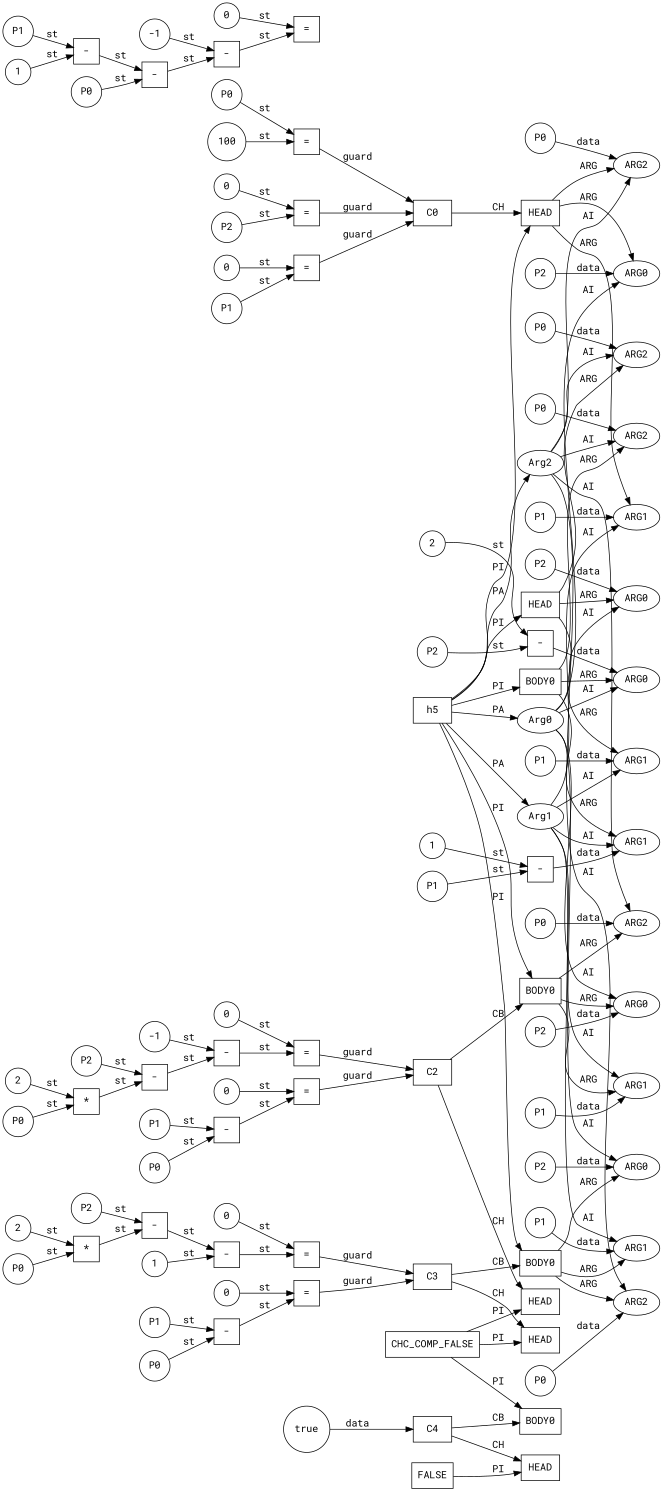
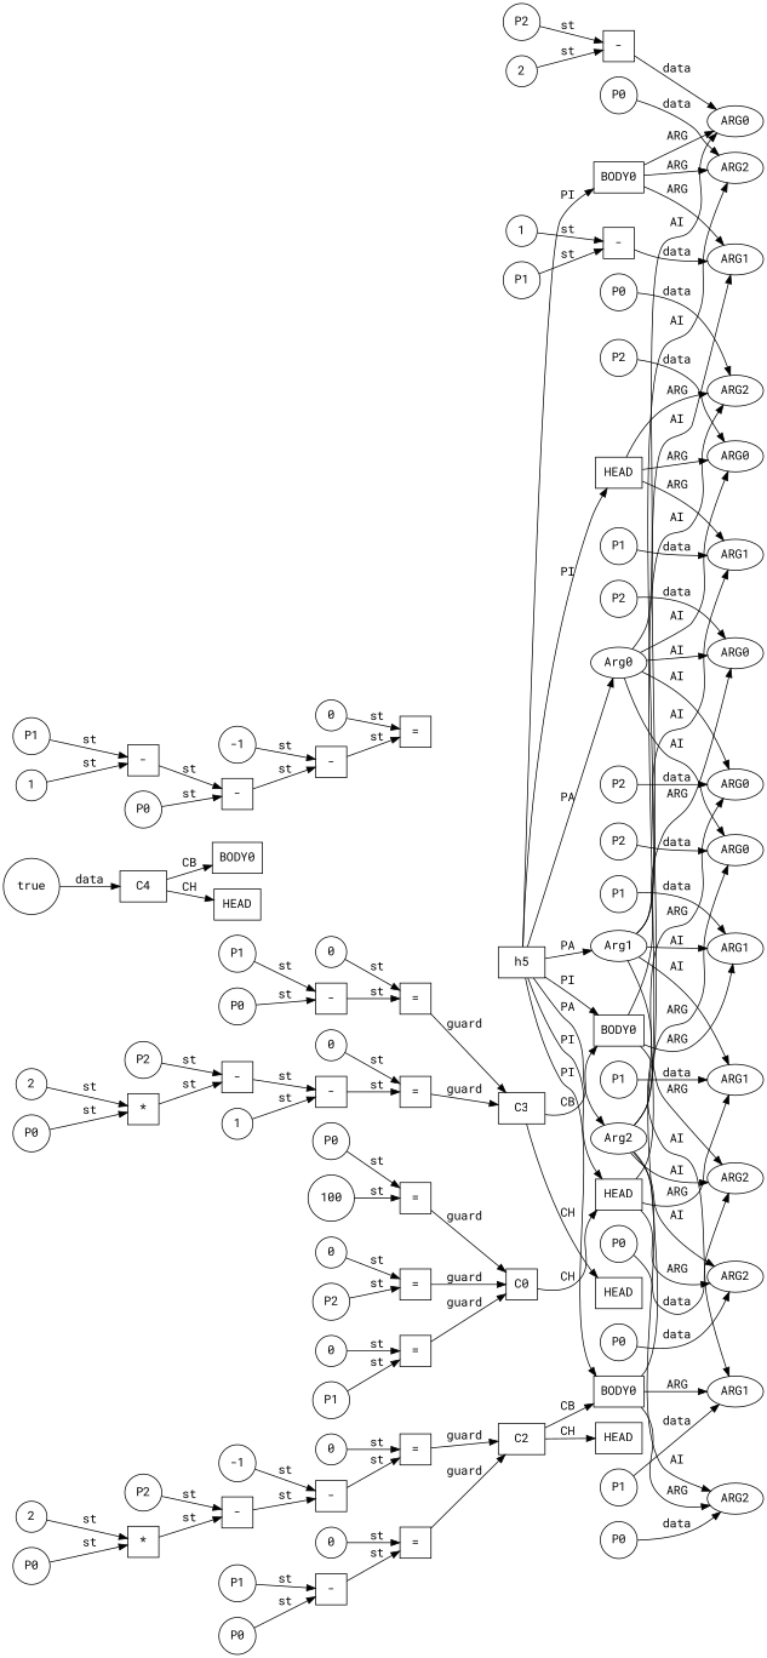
  digraph {
    fontname="Roboto Mono"
    rankdir=LR
    node [fontname="Roboto Mono" shape=circle]
    edge [fontname="Roboto Mono"]
    n1 [GNNNodeID=0 label=h5 nodeName=predicate_0 shape=box]
    n2 [GNNNodeID=1 label=Arg0 nodeName=predicateArgument_0 shape=ellipse]
    n3 [GNNNodeID=2 label=Arg1 nodeName=predicateArgument_1 shape=ellipse]
    n4 [GNNNodeID=3 label=Arg2 nodeName=predicateArgument_2 shape=ellipse]
    n5 [GNNNodeID=16 label=HEAD nodeName=clauseHead_0 shape=box]
    n6 [GNNNodeID=33 label=HEAD nodeName=clauseHead_1 shape=box]
    n7 [GNNNodeID=40 label=BODY0 nodeName=clauseBody_0 shape=box]
    n8 [GNNNodeID=67 label=BODY0 nodeName=clauseBody_1 shape=box]
    n9 [GNNNodeID=90 label=BODY0 nodeName=clauseBody_2 shape=box]
    n10 [GNNNodeID=17 label=ARG0 nodeName=clauseArgument_0 shape=ellipse]
    n11 [GNNNodeID=34 label=ARG0 nodeName=clauseArgument_3 shape=ellipse]
    n12 [GNNNodeID=41 label=ARG0 nodeName=clauseArgument_6 shape=ellipse]
    n13 [GNNNodeID=68 label=ARG0 nodeName=clauseArgument_9 shape=ellipse]
    n14 [GNNNodeID=91 label=ARG0 nodeName=clauseArgument_12 shape=ellipse]
    n15 [GNNNodeID=19 label=ARG1 nodeName=clauseArgument_1 shape=ellipse]
    n16 [GNNNodeID=36 label=ARG1 nodeName=clauseArgument_4 shape=ellipse]
    n17 [GNNNodeID=45 label=ARG1 nodeName=clauseArgument_7 shape=ellipse]
    n18 [GNNNodeID=70 label=ARG1 nodeName=clauseArgument_10 shape=ellipse]
    n19 [GNNNodeID=93 label=ARG1 nodeName=clauseArgument_13 shape=ellipse]
    n20 [GNNNodeID=21 label=ARG2 nodeName=clauseArgument_2 shape=ellipse]
    n21 [GNNNodeID=38 label=ARG2 nodeName=clauseArgument_5 shape=ellipse]
    n22 [GNNNodeID=49 label=ARG2 nodeName=clauseArgument_8 shape=ellipse]
    n23 [GNNNodeID=72 label=ARG2 nodeName=clauseArgument_11 shape=ellipse]
    n24 [GNNNodeID=95 label=ARG2 nodeName=clauseArgument_14 shape=ellipse]
-   n25 [GNNNodeID=4 label=CHC_COMP_FALSE nodeName=predicate_1 shape=box]
    n26 [GNNNodeID=66 label=HEAD nodeName=clauseHead_2 shape=box]
    n27 [GNNNodeID=89 label=HEAD nodeName=clauseHead_3 shape=box]
    n28 [GNNNodeID=100 label=BODY0 nodeName=clauseBody_3 shape=box]
-   n29 [GNNNodeID=5 label=FALSE nodeName=predicate_2 shape=box]
    n30 [GNNNodeID=99 label=HEAD nodeName=clauseHead_4 shape=box]
-   n31 [GNNNodeID=6 label=C0 nodeName=clause_0 shape=box]
+   n31 [GNNNodeID=6 label=C0 nodeName=clause_0 shape=square]
    n32 [GNNNodeID=7 label="=" nodeName="=_7" shape=square]
    n33 [GNNNodeID=8 label=P0 nodeName=P0_8]
    n34 [GNNNodeID=9 label=100 nodeName="100_9"]
    n35 [GNNNodeID=10 label="=" nodeName="=_10" shape=square]
    n36 [GNNNodeID=11 label=0 nodeName="0_11"]
    n37 [GNNNodeID=12 label=P2 nodeName=P2_12]
    n38 [GNNNodeID=13 label="=" nodeName="=_13" shape=square]
    n39 [GNNNodeID=14 label=0 nodeName="0_14"]
    n40 [GNNNodeID=15 label=P1 nodeName=P1_15]
    n41 [GNNNodeID=18 label=P2 nodeName=P2_18]
    n42 [GNNNodeID=20 label=P1 nodeName=P1_20]
    n43 [GNNNodeID=22 label=P0 nodeName=P0_22]
    n44 [GNNNodeID=24 label="=" nodeName=">=_24" shape=square]
    n45 [GNNNodeID=25 label=0 nodeName="0_25"]
    n46 [GNNNodeID=26 label="-" nodeName="-_26" shape=square]
    n47 [GNNNodeID=27 label=-1 nodeName="-1_27"]
    n48 [GNNNodeID=28 label="-" nodeName="-_28" shape=square]
    n49 [GNNNodeID=29 label="-" nodeName="-_29" shape=square]
    n50 [GNNNodeID=30 label=P1 nodeName=P1_30]
    n51 [GNNNodeID=31 label=1 nodeName="1_31"]
    n52 [GNNNodeID=32 label=P0 nodeName=P0_32]
    n53 [GNNNodeID=35 label=P2 nodeName=P2_35]
    n54 [GNNNodeID=37 label=P1 nodeName=P1_37]
    n55 [GNNNodeID=39 label=P0 nodeName=P0_39]
    n56 [GNNNodeID=42 label="-" nodeName="-_42" shape=square]
    n57 [GNNNodeID=43 label=P2 nodeName=P2_43]
    n58 [GNNNodeID=44 label=2 nodeName="2_44"]
    n59 [GNNNodeID=46 label="-" nodeName="-_46" shape=square]
    n60 [GNNNodeID=47 label=P1 nodeName=P1_47]
    n61 [GNNNodeID=48 label=1 nodeName="1_48"]
    n62 [GNNNodeID=50 label=P0 nodeName=P0_50]
    n63 [GNNNodeID=51 label=C2 nodeName=clause_2 shape=box]
    n64 [GNNNodeID=52 label="=" nodeName=">=_52" shape=square]
    n65 [GNNNodeID=53 label=0 nodeName="0_53"]
    n66 [GNNNodeID=54 label="-" nodeName="-_54" shape=square]
    n67 [GNNNodeID=55 label=-1 nodeName="-1_55"]
    n68 [GNNNodeID=56 label="-" nodeName="-_56" shape=square]
    n69 [GNNNodeID=57 label=P2 nodeName=P2_57]
    n70 [GNNNodeID=58 label="*" nodeName="*_58" shape=square]
    n71 [GNNNodeID=59 label=2 nodeName="2_59"]
    n72 [GNNNodeID=60 label=P0 nodeName=P0_60]
    n73 [GNNNodeID=61 label="=" nodeName=">=_61" shape=square]
    n74 [GNNNodeID=62 label=0 nodeName="0_62"]
    n75 [GNNNodeID=63 label="-" nodeName="-_63" shape=square]
    n76 [GNNNodeID=64 label=P1 nodeName=P1_64]
    n77 [GNNNodeID=65 label=P0 nodeName=P0_65]
    n78 [GNNNodeID=69 label=P2 nodeName=P2_69]
    n79 [GNNNodeID=71 label=P1 nodeName=P1_71]
    n80 [GNNNodeID=73 label=P0 nodeName=P0_73]
    n81 [GNNNodeID=74 label=C3 nodeName=clause_3 shape=box]
    n82 [GNNNodeID=75 label="=" nodeName=">=_75" shape=square]
    n83 [GNNNodeID=76 label=0 nodeName="0_76"]
    n84 [GNNNodeID=77 label="-" nodeName="-_77" shape=square]
    n85 [GNNNodeID=78 label="-" nodeName="-_78" shape=square]
    n86 [GNNNodeID=79 label=P2 nodeName=P2_79]
    n87 [GNNNodeID=80 label="*" nodeName="*_80" shape=square]
    n88 [GNNNodeID=81 label=2 nodeName="2_81"]
    n89 [GNNNodeID=82 label=P0 nodeName=P0_82]
    n90 [GNNNodeID=83 label=1 nodeName="1_83"]
    n91 [GNNNodeID=84 label="=" nodeName=">=_84" shape=square]
    n92 [GNNNodeID=85 label=0 nodeName="0_85"]
    n93 [GNNNodeID=86 label="-" nodeName="-_86" shape=square]
    n94 [GNNNodeID=87 label=P1 nodeName=P1_87]
    n95 [GNNNodeID=88 label=P0 nodeName=P0_88]
    n96 [GNNNodeID=92 label=P2 nodeName=P2_92]
    n97 [GNNNodeID=94 label=P1 nodeName=P1_94]
    n98 [GNNNodeID=96 label=P0 nodeName=P0_96]
    n99 [GNNNodeID=97 label=C4 nodeName=clause_4 shape=box]
    n100 [GNNNodeID=98 label=true nodeName=true_98]
    n1 -> n2 [label=PA]
    n1 -> n3 [label=PA]
    n1 -> n4 [label=PA]
    n1 -> n5 [label=PI]
    n1 -> n6 [label=PI]
    n1 -> n7 [label=PI]
    n1 -> n8 [label=PI]
    n1 -> n9 [label=PI]
    n2 -> n10 [label=AI]
    n2 -> n11 [label=AI]
    n2 -> n12 [label=AI]
    n2 -> n13 [label=AI]
    n2 -> n14 [label=AI]
    n3 -> n15 [label=AI]
    n3 -> n16 [label=AI]
    n3 -> n17 [label=AI]
    n3 -> n18 [label=AI]
    n3 -> n19 [label=AI]
    n4 -> n20 [label=AI]
    n4 -> n21 [label=AI]
    n4 -> n22 [label=AI]
    n4 -> n23 [label=AI]
    n4 -> n24 [label=AI]
    n5 -> n10 [label=ARG]
    n5 -> n15 [label=ARG]
    n5 -> n20 [label=ARG]
    n6 -> n11 [label=ARG]
    n6 -> n16 [label=ARG]
    n6 -> n21 [label=ARG]
    n7 -> n12 [label=ARG]
    n7 -> n17 [label=ARG]
    n7 -> n22 [label=ARG]
    n8 -> n13 [label=ARG]
    n8 -> n18 [label=ARG]
    n8 -> n23 [label=ARG]
    n9 -> n14 [label=ARG]
    n9 -> n19 [label=ARG]
    n9 -> n24 [label=ARG]
-   n25 -> n26 [label=PI]
-   n25 -> n27 [label=PI]
-   n25 -> n28 [label=PI]
-   n29 -> n30 [label=PI]
    n31 -> n5 [label=CH]
    n32 -> n31 [label=guard]
    n33 -> n32 [label=st]
    n34 -> n32 [label=st]
    n35 -> n31 [label=guard]
    n36 -> n35 [label=st]
    n37 -> n35 [label=st]
    n38 -> n31 [label=guard]
    n39 -> n38 [label=st]
    n40 -> n38 [label=st]
    n41 -> n10 [label=data]
    n42 -> n15 [label=data]
    n43 -> n20 [label=data]
    n45 -> n44 [label=st]
    n46 -> n44 [label=st]
    n47 -> n46 [label=st]
    n48 -> n46 [label=st]
    n49 -> n48 [label=st]
    n50 -> n49 [label=st]
    n51 -> n49 [label=st]
    n52 -> n48 [label=st]
    n53 -> n11 [label=data]
    n54 -> n16 [label=data]
    n55 -> n21 [label=data]
    n56 -> n12 [label=data]
    n57 -> n56 [label=st]
    n58 -> n56 [label=st]
    n59 -> n17 [label=data]
    n60 -> n59 [label=st]
    n61 -> n59 [label=st]
    n62 -> n22 [label=data]
    n63 -> n8 [label=CB]
    n63 -> n26 [label=CH]
    n64 -> n63 [label=guard]
    n65 -> n64 [label=st]
    n66 -> n64 [label=st]
    n67 -> n66 [label=st]
    n68 -> n66 [label=st]
    n69 -> n68 [label=st]
    n70 -> n68 [label=st]
    n71 -> n70 [label=st]
    n72 -> n70 [label=st]
    n73 -> n63 [label=guard]
    n74 -> n73 [label=st]
    n75 -> n73 [label=st]
    n76 -> n75 [label=st]
    n77 -> n75 [label=st]
    n78 -> n13 [label=data]
    n79 -> n18 [label=data]
    n80 -> n23 [label=data]
    n81 -> n9 [label=CB]
    n81 -> n27 [label=CH]
    n82 -> n81 [label=guard]
    n83 -> n82 [label=st]
    n84 -> n82 [label=st]
    n85 -> n84 [label=st]
    n86 -> n85 [label=st]
    n87 -> n85 [label=st]
    n88 -> n87 [label=st]
    n89 -> n87 [label=st]
    n90 -> n84 [label=st]
    n91 -> n81 [label=guard]
    n92 -> n91 [label=st]
    n93 -> n91 [label=st]
    n94 -> n93 [label=st]
    n95 -> n93 [label=st]
    n96 -> n14 [label=data]
    n97 -> n19 [label=data]
    n98 -> n24 [label=data]
    n99 -> n28 [label=CB]
    n99 -> n30 [label=CH]
    n100 -> n99 [label=data]
  }
